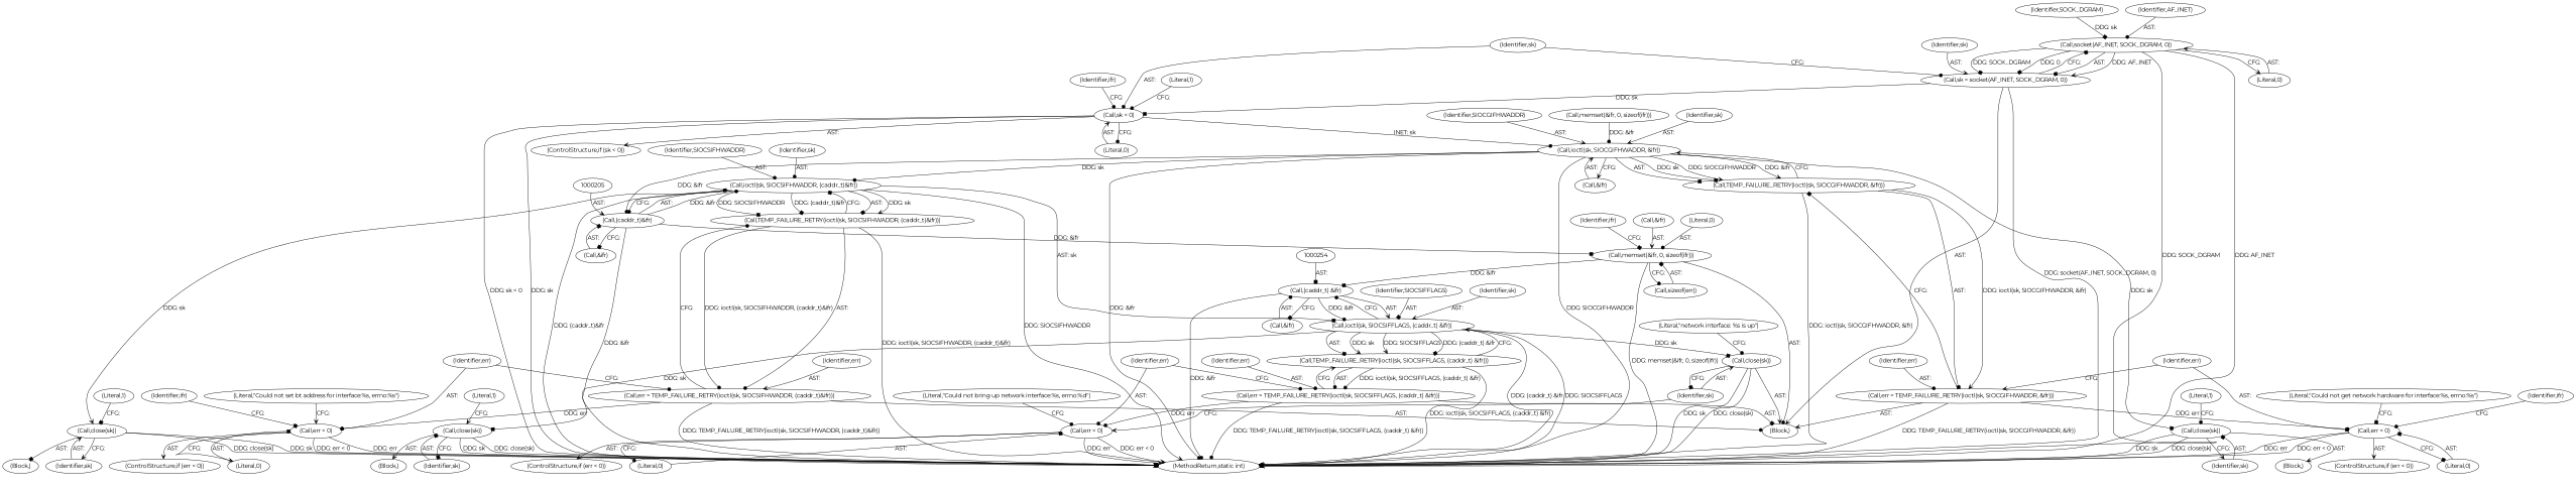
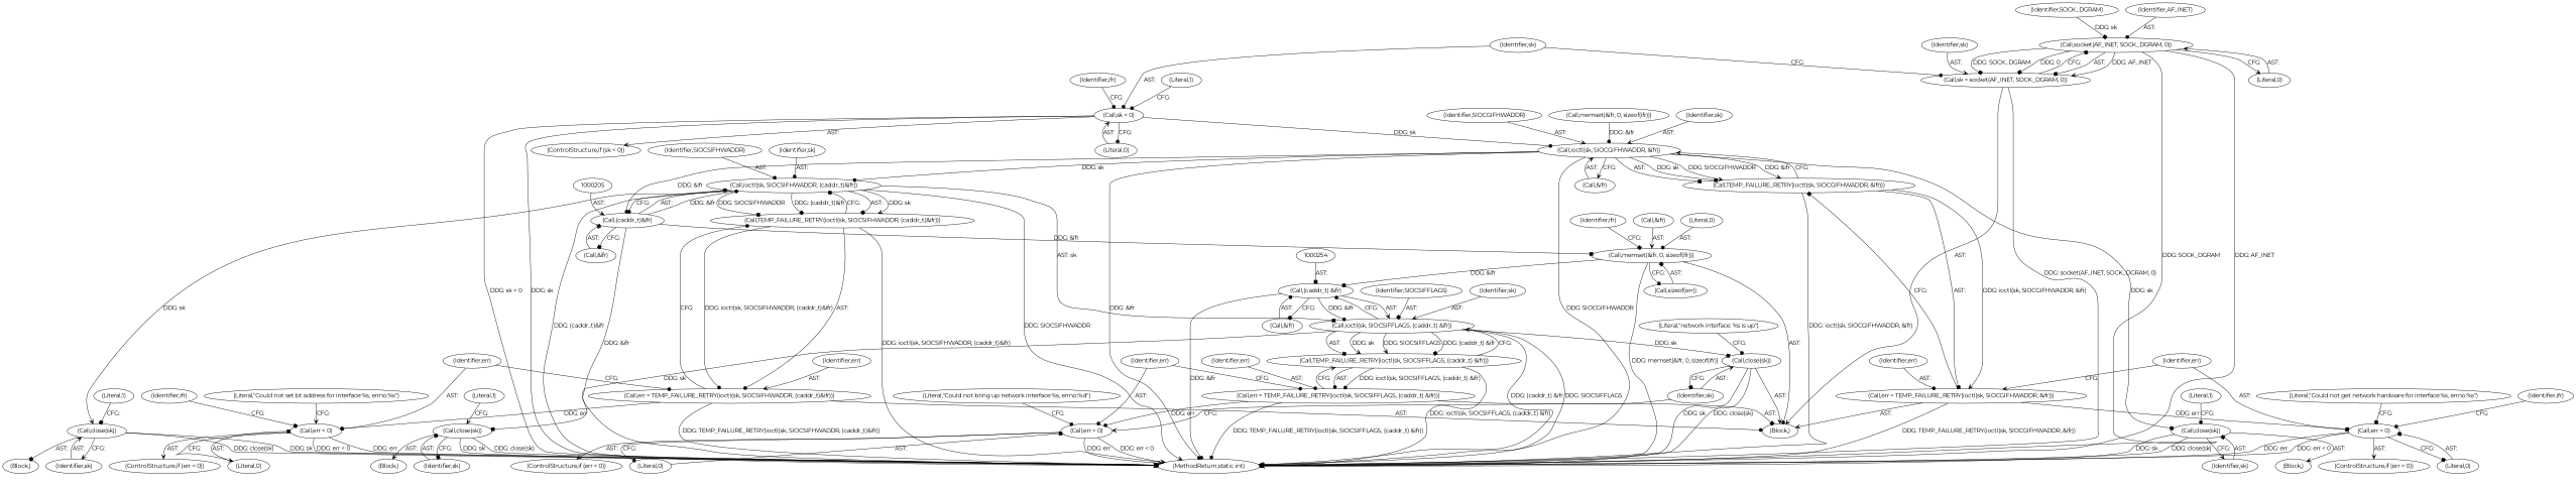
  digraph {
    fontname=Montserrat
    node [fontname=Montserrat]
    edge [arrowhead=vee fontname=Montserrat]
    n1 [label="(Call,socket(AF_INET, SOCK_DGRAM, 0))"]
    n2 [label="(Call,sk = socket(AF_INET, SOCK_DGRAM, 0))"]
    n3 [label="(MethodReturn,static int)"]
    n4 [label="(Literal,0)"]
    n5 [label="(Call,sk < 0)"]
    n6 [label="(Block,)"]
    n7 [label="(Call,ioctl(sk, SIOCGIFHWADDR, &ifr))"]
    n8 [label="(Literal,0)"]
    n9 [label="(ControlStructure,if (sk < 0))"]
    n10 [label="(Call,TEMP_FAILURE_RETRY(ioctl(sk, SIOCGIFHWADDR, &ifr)))"]
    n11 [label="(Call,close(sk))"]
    n12 [label="(Call,ioctl(sk, SIOCSIFHWADDR, (caddr_t)&ifr))"]
    n13 [label="(Call,(caddr_t)&ifr)"]
    n14 [label="(Call,&ifr)"]
    n15 [label="(Call,err = TEMP_FAILURE_RETRY(ioctl(sk, SIOCGIFHWADDR, &ifr)))"]
    n16 [label="(Identifier,sk)"]
    n17 [label="(Block,)"]
    n18 [label="(Call,TEMP_FAILURE_RETRY(ioctl(sk, SIOCSIFHWADDR, (caddr_t)&ifr)))"]
    n19 [label="(Call,close(sk))"]
    n20 [label="(Call,ioctl(sk, SIOCSIFFLAGS, (caddr_t) &ifr))"]
    n21 [label="(Call,memset(&ifr, 0, sizeof(ifr)))"]
    n22 [label="(Call,&ifr)"]
    n23 [label="(Call,err < 0)"]
    n24 [label="(ControlStructure,if (err < 0))"]
    n25 [label="(Literal,0)"]
    n26 [label="(Call,err = TEMP_FAILURE_RETRY(ioctl(sk, SIOCSIFHWADDR, (caddr_t)&ifr)))"]
    n27 [label="(Identifier,sk)"]
    n28 [label="(Block,)"]
    n29 [label="(Call,TEMP_FAILURE_RETRY(ioctl(sk, SIOCSIFFLAGS, (caddr_t) &ifr)))"]
    n30 [label="(Call,close(sk))"]
    n31 [label="(Call,close(sk))"]
    n32 [label="(Call,(caddr_t) &ifr)"]
    n33 [label="(Call,err < 0)"]
    n34 [label="(ControlStructure,if (err < 0))"]
    n35 [label="(Literal,0)"]
    n36 [label="(Call,err = TEMP_FAILURE_RETRY(ioctl(sk, SIOCSIFFLAGS, (caddr_t) &ifr)))"]
    n37 [label="(Block,)"]
    n38 [label="(Identifier,sk)"]
    n39 [label="(Identifier,sk)"]
    n40 [label="(Call,&ifr)"]
    n41 [label="(Call,err < 0)"]
    n42 [label="(Literal,0)"]
    n43 [label="(ControlStructure,if (err < 0))"]
    n44 [label="(Call,sizeof(err))"]
    n45 [label="(Literal,\"network interface: %s is up\")"]
    n46 [label="(Identifier,SOCK_DGRAM)"]
    n47 [label="(Literal,\"Could not get network hardware for interface:%s, errno:%s\")"]
    n48 [label="(Identifier,sk)"]
    n49 [label="(Identifier,SIOCSIFHWADDR)"]
    n50 [label="(Literal,1)"]
    n51 [label="(Identifier,sk)"]
    n52 [label="(Call,&ifr)"]
    n53 [label="(Literal,0)"]
    n54 [label="(Literal,1)"]
    n55 [label="(Identifier,ifr)"]
    n56 [label="(Identifier,SIOCGIFHWADDR)"]
    n57 [label="(Identifier,sk)"]
    n58 [label="(Identifier,err)"]
    n59 [label="(Identifier,err)"]
    n60 [label="(Identifier,SIOCSIFFLAGS)"]
    n61 [label="(Identifier,sk)"]
    n62 [label="(Identifier,ifr)"]
    n63 [label="(Identifier,err)"]
    n64 [label="(Literal,1)"]
    n65 [label="(Identifier,err)"]
    n66 [label="(Identifier,ifr)"]
    n67 [label="(Call,memset(&ifr, 0, sizeof(ifr)))"]
    n68 [label="(Identifier,ifr)"]
    n69 [label="(Literal,\"Could not bring up network interface:%s, errno:%d\")"]
    n70 [label="(Identifier,err)"]
    n71 [label="(Identifier,err)"]
    n72 [label="(Literal,1)"]
    n73 [label="(Literal,\"Could not set bt address for interface:%s, errno:%s\")"]
    n74 [label="(Identifier,sk)"]
    n75 [label="(Identifier,AF_INET)"]
    1000205
    1000254
    n1 -> n2 [arrowhead=box label="AST: "]
    n1 -> n2 [label="DDG: AF_INET"]
    n1 -> n2 [arrowhead=box label="DDG: SOCK_DGRAM"]
    n1 -> n2 [arrowhead=box label="DDG: 0"]
    n1 -> n3 [arrowhead=dot label="DDG: SOCK_DGRAM"]
    n1 -> n3 [label="DDG: AF_INET"]
    n1 -> n4 [label="CFG: "]
    n2 -> n1 [arrowhead=box label="CFG: "]
    n2 -> n3 [label="DDG: socket(AF_INET, SOCK_DGRAM, 0)"]
-   n2 -> n5 [arrowhead=box label="DDG: sk"]
    n2 -> n6 [label="AST: "]
    n4 -> n1 [label="AST: "]
    n5 -> n3 [arrowhead=box label="DDG: sk < 0"]
    n5 -> n3 [label="DDG: sk"]
-   n5 -> n7 [arrowhead=dot label="INET: sk"]
+   n5 -> n7 [arrowhead=dot label="DDG: sk"]
    n5 -> n8 [arrowhead=dot label="CFG: "]
    n5 -> n9 [label="AST: "]
    n7 -> n3 [arrowhead=dot label="DDG: &ifr"]
    n7 -> n3 [label="DDG: SIOCGIFHWADDR"]
    n7 -> n10 [arrowhead=box label="AST: "]
    n7 -> n10 [arrowhead=box label="DDG: sk"]
    n7 -> n10 [label="DDG: SIOCGIFHWADDR"]
    n7 -> n10 [label="DDG: &ifr"]
    n7 -> n11 [arrowhead=box label="DDG: sk"]
    n7 -> n12 [arrowhead=dot label="DDG: sk"]
    n7 -> n13 [arrowhead=dot label="DDG: &ifr"]
    n7 -> n14 [label="CFG: "]
    n8 -> n5 [label="AST: "]
    n10 -> n3 [arrowhead=dot label="DDG: ioctl(sk, SIOCGIFHWADDR, &ifr)"]
    n10 -> n7 [label="CFG: "]
    n10 -> n15 [arrowhead=box label="AST: "]
    n10 -> n15 [label="DDG: ioctl(sk, SIOCGIFHWADDR, &ifr)"]
    n11 -> n3 [label="DDG: close(sk)"]
    n11 -> n3 [arrowhead=box label="DDG: sk"]
    n11 -> n16 [label="CFG: "]
    n11 -> n17 [label="AST: "]
    n12 -> n3 [label="DDG: SIOCSIFHWADDR"]
    n12 -> n3 [arrowhead=box label="DDG: (caddr_t)&ifr"]
    n12 -> n13 [arrowhead=dot label="CFG: "]
    n12 -> n18 [arrowhead=box label="AST: "]
    n12 -> n18 [label="DDG: sk"]
    n12 -> n18 [arrowhead=box label="DDG: SIOCSIFHWADDR"]
    n12 -> n18 [arrowhead=box label="DDG: (caddr_t)&ifr"]
    n12 -> n19 [label="DDG: sk"]
    n12 -> n20 [arrowhead=box label="AST: sk"]
    n13 -> n3 [arrowhead=box label="DDG: &ifr"]
    n13 -> n12 [arrowhead=box label="AST: "]
    n13 -> n12 [arrowhead=dot label="DDG: &ifr"]
    n13 -> n21 [arrowhead=box label="DDG: &ifr"]
    n13 -> n22 [arrowhead=box label="CFG: "]
    n14 -> n7 [label="AST: "]
    n15 -> n3 [arrowhead=box label="DDG: TEMP_FAILURE_RETRY(ioctl(sk, SIOCGIFHWADDR, &ifr))"]
    n15 -> n6 [label="AST: "]
    n15 -> n10 [arrowhead=box label="CFG: "]
    n15 -> n23 [arrowhead=dot label="DDG: err"]
    n16 -> n11 [arrowhead=box label="AST: "]
    n18 -> n3 [label="DDG: ioctl(sk, SIOCSIFHWADDR, (caddr_t)&ifr)"]
    n18 -> n12 [arrowhead=box label="CFG: "]
    n18 -> n26 [arrowhead=dot label="AST: "]
    n18 -> n26 [arrowhead=dot label="DDG: ioctl(sk, SIOCSIFHWADDR, (caddr_t)&ifr)"]
    n19 -> n3 [label="DDG: sk"]
    n19 -> n3 [arrowhead=dot label="DDG: close(sk)"]
    n19 -> n27 [label="CFG: "]
    n19 -> n28 [arrowhead=box label="AST: "]
    n20 -> n3 [label="DDG: (caddr_t) &ifr"]
    n20 -> n3 [label="DDG: SIOCSIFFLAGS"]
    n20 -> n29 [arrowhead=box label="AST: "]
    n20 -> n29 [label="DDG: sk"]
    n20 -> n29 [label="DDG: SIOCSIFFLAGS"]
    n20 -> n29 [arrowhead=box label="DDG: (caddr_t) &ifr"]
    n20 -> n30 [arrowhead=box label="DDG: sk"]
    n20 -> n31 [arrowhead=box label="DDG: sk"]
    n20 -> n32 [arrowhead=dot label="CFG: "]
    n21 -> n3 [label="DDG: memset(&ifr, 0, sizeof(ifr))"]
    n21 -> n6 [arrowhead=dot label="AST: "]
    n21 -> n32 [arrowhead=box label="DDG: &ifr"]
    n21 -> n44 [arrowhead=dot label="CFG: "]
    n22 -> n13 [arrowhead=box label="AST: "]
    n23 -> n3 [arrowhead=dot label="DDG: err < 0"]
    n23 -> n3 [arrowhead=box label="DDG: err"]
    n23 -> n24 [label="AST: "]
    n23 -> n25 [arrowhead=box label="CFG: "]
    n25 -> n23 [arrowhead=box label="AST: "]
    n26 -> n3 [arrowhead=dot label="DDG: TEMP_FAILURE_RETRY(ioctl(sk, SIOCSIFHWADDR, (caddr_t)&ifr))"]
    n26 -> n6 [arrowhead=dot label="AST: "]
    n26 -> n18 [arrowhead=dot label="CFG: "]
    n26 -> n33 [arrowhead=dot label="DDG: err"]
    n27 -> n19 [label="AST: "]
    n29 -> n3 [arrowhead=dot label="DDG: ioctl(sk, SIOCSIFFLAGS, (caddr_t) &ifr)"]
    n29 -> n20 [label="CFG: "]
    n29 -> n36 [arrowhead=dot label="AST: "]
    n29 -> n36 [arrowhead=dot label="DDG: ioctl(sk, SIOCSIFFLAGS, (caddr_t) &ifr)"]
    n30 -> n3 [arrowhead=box label="DDG: sk"]
    n30 -> n3 [arrowhead=dot label="DDG: close(sk)"]
    n30 -> n37 [label="AST: "]
    n30 -> n38 [arrowhead=box label="CFG: "]
    n31 -> n3 [label="DDG: sk"]
    n31 -> n3 [arrowhead=dot label="DDG: close(sk)"]
    n31 -> n6 [label="AST: "]
    n31 -> n39 [arrowhead=box label="CFG: "]
    n32 -> n3 [arrowhead=dot label="DDG: &ifr"]
    n32 -> n20 [label="AST: "]
    n32 -> n20 [arrowhead=dot label="DDG: &ifr"]
    n32 -> n40 [arrowhead=box label="CFG: "]
    n33 -> n3 [label="DDG: err < 0"]
    n33 -> n3 [label="DDG: err"]
    n33 -> n34 [label="AST: "]
    n33 -> n35 [label="CFG: "]
    n35 -> n33 [arrowhead=box label="AST: "]
    n36 -> n3 [arrowhead=dot label="DDG: TEMP_FAILURE_RETRY(ioctl(sk, SIOCSIFFLAGS, (caddr_t) &ifr))"]
    n36 -> n6 [arrowhead=box label="AST: "]
    n36 -> n29 [label="CFG: "]
    n36 -> n41 [arrowhead=dot label="DDG: err"]
    n38 -> n30 [arrowhead=box label="AST: "]
    n39 -> n31 [label="AST: "]
    n39 -> n41 [label="CFG: "]
    n40 -> n32 [arrowhead=dot label="AST: "]
    n41 -> n3 [label="DDG: err"]
    n41 -> n3 [label="DDG: err < 0"]
    n41 -> n42 [arrowhead=dot label="CFG: "]
    n41 -> n43 [label="AST: "]
    n42 -> n41 [arrowhead=box label="AST: "]
    n44 -> n21 [arrowhead=box label="AST: "]
    n45 -> n31 [arrowhead=dot label="CFG: "]
    n46 -> n1 [arrowhead=box label="DDG: sk"]
    n47 -> n23 [arrowhead=box label="CFG: "]
    n48 -> n2 [label="AST: "]
    n49 -> n12 [arrowhead=dot label="AST: "]
    n50 -> n5 [arrowhead=dot label="CFG: "]
    n51 -> n7 [label="AST: "]
    n52 -> n21 [label="AST: "]
    n53 -> n21 [arrowhead=dot label="AST: "]
    n54 -> n30 [label="CFG: "]
    n55 -> n33 [arrowhead=box label="CFG: "]
    n56 -> n7 [label="AST: "]
    n57 -> n12 [arrowhead=dot label="AST: "]
    n58 -> n36 [arrowhead=dot label="CFG: "]
    n58 -> n41 [arrowhead=dot label="AST: "]
    n59 -> n15 [label="CFG: "]
    n59 -> n23 [arrowhead=box label="AST: "]
    n60 -> n20 [arrowhead=box label="AST: "]
    n61 -> n2 [arrowhead=dot label="CFG: "]
    n61 -> n5 [arrowhead=dot label="AST: "]
    n62 -> n23 [arrowhead=dot label="CFG: "]
    n63 -> n36 [arrowhead=dot label="AST: "]
    n64 -> n19 [arrowhead=box label="CFG: "]
    n65 -> n26 [label="AST: "]
    n66 -> n21 [arrowhead=box label="CFG: "]
    n67 -> n7 [arrowhead=dot label="DDG: &ifr"]
    n68 -> n5 [arrowhead=dot label="CFG: "]
    n69 -> n41 [arrowhead=dot label="CFG: "]
    n70 -> n15 [arrowhead=dot label="AST: "]
    n71 -> n26 [arrowhead=dot label="CFG: "]
    n71 -> n33 [arrowhead=dot label="AST: "]
    n72 -> n11 [arrowhead=dot label="CFG: "]
    n73 -> n33 [label="CFG: "]
    n74 -> n20 [label="AST: "]
    n75 -> n1 [arrowhead=dot label="AST: "]
    1000205 -> n13 [label="AST: "]
    1000254 -> n32 [arrowhead=box label="AST: "]
  }
